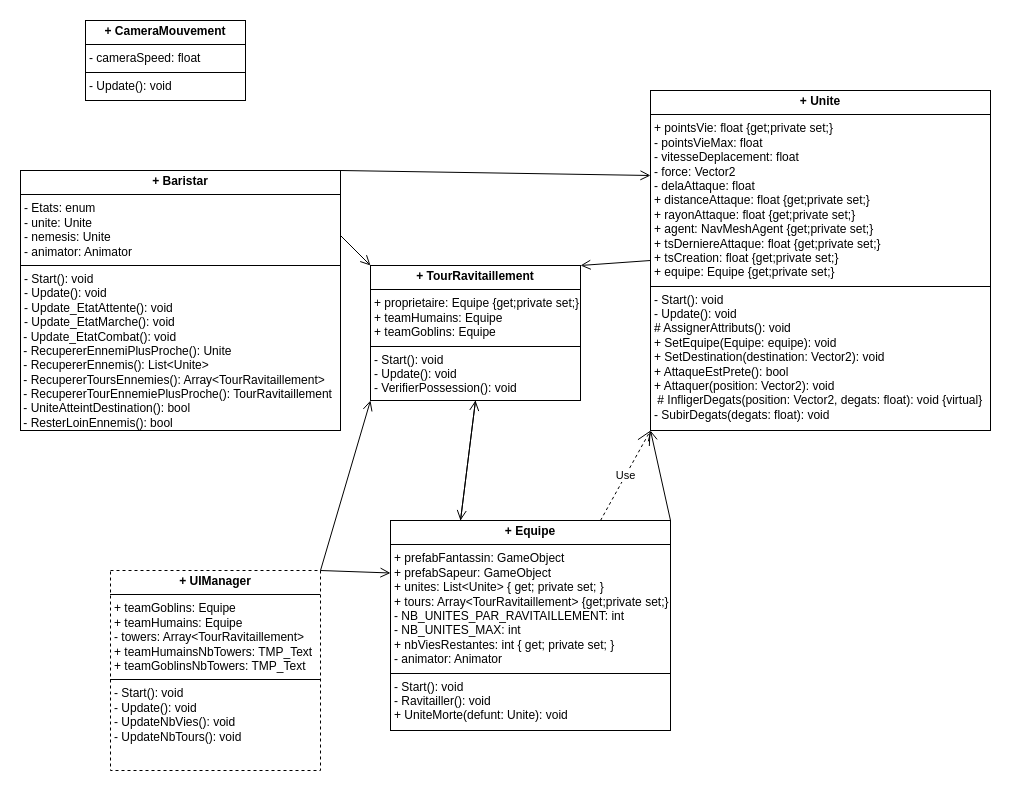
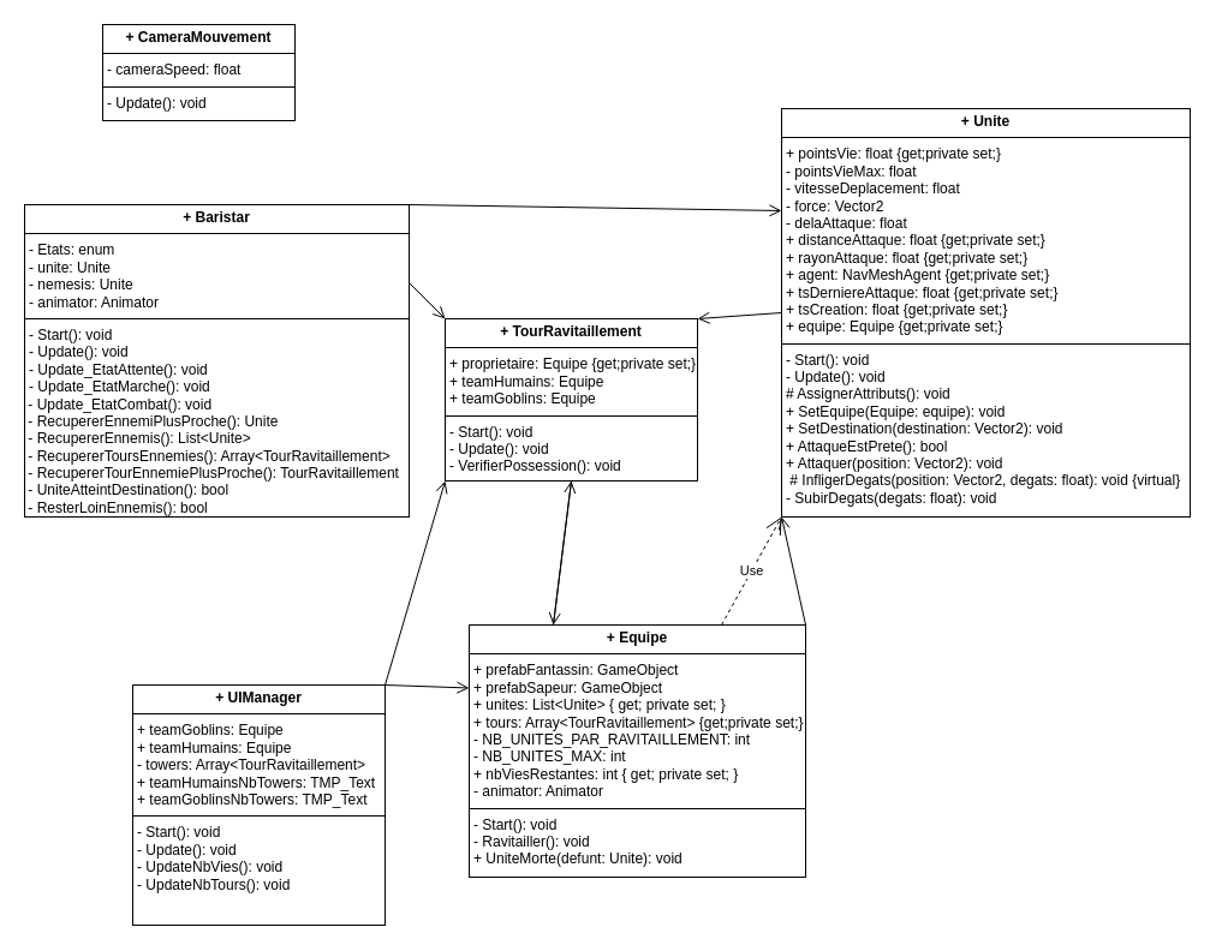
  <mxCell id="0" />
  <mxCell id="1" parent="0" />
  <mxCell id="2" value="&lt;p style=&quot;margin:0px;margin-top:4px;text-align:center;&quot;&gt;&lt;b&gt;+ Baristar&lt;/b&gt;&lt;/p&gt;&lt;hr size=&quot;1&quot; style=&quot;border-style:solid;&quot;&gt;&lt;p style=&quot;margin:0px;margin-left:4px;&quot;&gt;- Etats: enum&lt;/p&gt;&lt;p style=&quot;margin:0px;margin-left:4px;&quot;&gt;- unite: Unite&lt;/p&gt;&lt;p style=&quot;margin:0px;margin-left:4px;&quot;&gt;-&amp;nbsp;nemesis: Unite&lt;/p&gt;&lt;p style=&quot;margin:0px;margin-left:4px;&quot;&gt;- animator: Animator&lt;/p&gt;&lt;hr size=&quot;1&quot; style=&quot;border-style:solid;&quot;&gt;&lt;p style=&quot;margin:0px;margin-left:4px;&quot;&gt;- Start(): void&lt;/p&gt;&lt;p style=&quot;margin:0px;margin-left:4px;&quot;&gt;- Update(): void&lt;/p&gt;&lt;p style=&quot;margin:0px;margin-left:4px;&quot;&gt;- Update_EtatAttente(): void&lt;/p&gt;&lt;p style=&quot;margin:0px;margin-left:4px;&quot;&gt;- Update_EtatMarche(): void&lt;/p&gt;&lt;div&gt;&amp;nbsp;- Update_EtatCombat(): void&lt;/div&gt;&lt;div&gt;&amp;nbsp;- RecupererEnnemiPlusProche(): Unite&lt;/div&gt;&lt;div&gt;&amp;nbsp;- RecupererEnnemis(): List&amp;lt;Unite&amp;gt;&lt;/div&gt;&lt;div&gt;&amp;nbsp;- RecupererToursEnnemies(): Array&amp;lt;TourRavitaillement&amp;gt;&lt;/div&gt;&lt;div&gt;&amp;nbsp;- RecupererTourEnnemiePlusProche(): TourRavitaillement&lt;/div&gt;&lt;div&gt;&amp;nbsp;- UniteAtteintDestination(): bool&lt;/div&gt;&lt;div&gt;&amp;nbsp;- ResterLoinEnnemis(): bool&lt;/div&gt;" style="verticalAlign=top;align=left;overflow=fill;html=1;whiteSpace=wrap;" parent="1" vertex="1"><mxGeometry y="170" width="320" height="260" as="geometry" x="20" /></mxCell>
  <mxCell id="3" value="&lt;p style=&quot;margin:0px;margin-top:4px;text-align:center;&quot;&gt;&lt;b&gt;+ CameraMouvement&lt;/b&gt;&lt;/p&gt;&lt;hr size=&quot;1&quot; style=&quot;border-style:solid;&quot;&gt;&lt;p style=&quot;margin:0px;margin-left:4px;&quot;&gt;- cameraSpeed: float&lt;/p&gt;&lt;hr size=&quot;1&quot; style=&quot;border-style:solid;&quot;&gt;&lt;p style=&quot;margin:0px;margin-left:4px;&quot;&gt;- Update(): void&lt;/p&gt;" style="verticalAlign=top;align=left;overflow=fill;html=1;whiteSpace=wrap;" parent="1" vertex="1"><mxGeometry x="85" y="20" width="160" height="80" as="geometry" /></mxCell>
  <mxCell id="4" value="&lt;p style=&quot;margin:0px;margin-top:4px;text-align:center;&quot;&gt;&lt;b&gt;+ Equipe&lt;/b&gt;&lt;/p&gt;&lt;hr size=&quot;1&quot; style=&quot;border-style:solid;&quot;&gt;&lt;p style=&quot;margin:0px;margin-left:4px;&quot;&gt;+ prefabFantassin: GameObject&lt;/p&gt;&lt;p style=&quot;margin:0px;margin-left:4px;&quot;&gt;+ prefabSapeur: GameObject&lt;/p&gt;&lt;p style=&quot;margin:0px;margin-left:4px;&quot;&gt;+ unites: List&amp;lt;Unite&amp;gt;&amp;nbsp;{ get; private set; }&lt;/p&gt;&lt;p style=&quot;margin:0px;margin-left:4px;&quot;&gt;+ tours: Array&amp;lt;TourRavitaillement&amp;gt; {get;private set;}&lt;/p&gt;&lt;p style=&quot;margin:0px;margin-left:4px;&quot;&gt;- NB_UNITES_PAR_RAVITAILLEMENT: int&lt;/p&gt;&lt;p style=&quot;margin:0px;margin-left:4px;&quot;&gt;- NB_UNITES_MAX: int&lt;/p&gt;&lt;p style=&quot;margin:0px;margin-left:4px;&quot;&gt;+ nbViesRestantes: int { get; private set; }&lt;/p&gt;&lt;p style=&quot;margin:0px;margin-left:4px;&quot;&gt;- animator: Animator&lt;/p&gt;&lt;hr size=&quot;1&quot; style=&quot;border-style:solid;&quot;&gt;&lt;p style=&quot;margin:0px;margin-left:4px;&quot;&gt;- Start(): void&lt;/p&gt;&lt;p style=&quot;margin:0px;margin-left:4px;&quot;&gt;- Ravitailler(): void&lt;/p&gt;&lt;p style=&quot;margin:0px;margin-left:4px;&quot;&gt;+ UniteMorte(defunt: Unite): void&lt;/p&gt;" style="verticalAlign=top;align=left;overflow=fill;html=1;whiteSpace=wrap;" parent="1" vertex="1"><mxGeometry x="390" y="520" width="280" height="210" as="geometry" /></mxCell>
  <mxCell id="5" value="&lt;p style=&quot;margin:0px;margin-top:4px;text-align:center;&quot;&gt;&lt;b&gt;+ TourRavitaillement&lt;/b&gt;&lt;/p&gt;&lt;hr size=&quot;1&quot; style=&quot;border-style:solid;&quot;&gt;&lt;p style=&quot;margin:0px;margin-left:4px;&quot;&gt;+ proprietaire: Equipe {get;private set;}&lt;/p&gt;&lt;p style=&quot;margin:0px;margin-left:4px;&quot;&gt;+ teamHumains: Equipe&lt;/p&gt;&lt;p style=&quot;margin:0px;margin-left:4px;&quot;&gt;+ teamGoblins: Equipe&lt;/p&gt;&lt;hr size=&quot;1&quot; style=&quot;border-style:solid;&quot;&gt;&lt;p style=&quot;margin:0px;margin-left:4px;&quot;&gt;- Start(): void&lt;/p&gt;&lt;p style=&quot;margin:0px;margin-left:4px;&quot;&gt;- Update(): void&lt;/p&gt;&lt;p style=&quot;margin:0px;margin-left:4px;&quot;&gt;- VerifierPossession(): void&lt;/p&gt;" style="verticalAlign=top;align=left;overflow=fill;html=1;whiteSpace=wrap;" parent="1" vertex="1"><mxGeometry x="370" y="265" width="210" height="135" as="geometry" /></mxCell>
- <mxCell id="6" value="&lt;p style=&quot;margin:0px;margin-top:4px;text-align:center;&quot;&gt;&lt;b&gt;+ UIManager&lt;/b&gt;&lt;/p&gt;&lt;hr size=&quot;1&quot; style=&quot;border-style:solid;&quot;&gt;&lt;p style=&quot;margin:0px;margin-left:4px;&quot;&gt;+ teamGoblins: Equipe&lt;/p&gt;&lt;p style=&quot;margin:0px;margin-left:4px;&quot;&gt;+ teamHumains: Equipe&lt;/p&gt;&lt;p style=&quot;margin:0px;margin-left:4px;&quot;&gt;- towers: Array&amp;lt;TourRavitaillement&amp;gt;&lt;/p&gt;&lt;p style=&quot;margin:0px;margin-left:4px;&quot;&gt;+ teamHumainsNbTowers: TMP_Text&lt;/p&gt;&lt;p style=&quot;margin:0px;margin-left:4px;&quot;&gt;+ teamGoblinsNbTowers: TMP_Text&lt;/p&gt;&lt;hr size=&quot;1&quot; style=&quot;border-style:solid;&quot;&gt;&lt;p style=&quot;margin:0px;margin-left:4px;&quot;&gt;- Start(): void&lt;/p&gt;&lt;p style=&quot;margin:0px;margin-left:4px;&quot;&gt;- Update(): void&lt;/p&gt;&lt;p style=&quot;margin:0px;margin-left:4px;&quot;&gt;- UpdateNbVies(): void&lt;/p&gt;&lt;p style=&quot;margin:0px;margin-left:4px;&quot;&gt;- UpdateNbTours(): void&lt;/p&gt;" style="verticalAlign=top;align=left;overflow=fill;html=1;whiteSpace=wrap;dashed=1;" parent="1" vertex="1"><mxGeometry x="110" y="570" width="210" height="200" as="geometry" /></mxCell>
+ <mxCell id="6" value="&lt;p style=&quot;margin:0px;margin-top:4px;text-align:center;&quot;&gt;&lt;b&gt;+ UIManager&lt;/b&gt;&lt;/p&gt;&lt;hr size=&quot;1&quot; style=&quot;border-style:solid;&quot;&gt;&lt;p style=&quot;margin:0px;margin-left:4px;&quot;&gt;+ teamGoblins: Equipe&lt;/p&gt;&lt;p style=&quot;margin:0px;margin-left:4px;&quot;&gt;+ teamHumains: Equipe&lt;/p&gt;&lt;p style=&quot;margin:0px;margin-left:4px;&quot;&gt;- towers: Array&amp;lt;TourRavitaillement&amp;gt;&lt;/p&gt;&lt;p style=&quot;margin:0px;margin-left:4px;&quot;&gt;+ teamHumainsNbTowers: TMP_Text&lt;/p&gt;&lt;p style=&quot;margin:0px;margin-left:4px;&quot;&gt;+ teamGoblinsNbTowers: TMP_Text&lt;/p&gt;&lt;hr size=&quot;1&quot; style=&quot;border-style:solid;&quot;&gt;&lt;p style=&quot;margin:0px;margin-left:4px;&quot;&gt;- Start(): void&lt;/p&gt;&lt;p style=&quot;margin:0px;margin-left:4px;&quot;&gt;- Update(): void&lt;/p&gt;&lt;p style=&quot;margin:0px;margin-left:4px;&quot;&gt;- UpdateNbVies(): void&lt;/p&gt;&lt;p style=&quot;margin:0px;margin-left:4px;&quot;&gt;- UpdateNbTours(): void&lt;/p&gt;" style="verticalAlign=top;align=left;overflow=fill;html=1;whiteSpace=wrap;" parent="1" vertex="1"><mxGeometry x="110" y="570" width="210" height="200" as="geometry" /></mxCell>
  <mxCell id="7" value="&lt;p style=&quot;margin:0px;margin-top:4px;text-align:center;&quot;&gt;&lt;b&gt;+ Unite&lt;/b&gt;&lt;/p&gt;&lt;hr size=&quot;1&quot; style=&quot;border-style:solid;&quot;&gt;&lt;p style=&quot;margin:0px;margin-left:4px;&quot;&gt;+ pointsVie: float {get;private set;}&lt;/p&gt;&lt;p style=&quot;margin:0px;margin-left:4px;&quot;&gt;- pointsVieMax: float&lt;/p&gt;&lt;p style=&quot;margin:0px;margin-left:4px;&quot;&gt;- vitesseDeplacement: float&lt;/p&gt;&lt;p style=&quot;margin:0px;margin-left:4px;&quot;&gt;- force: Vector2&lt;/p&gt;&lt;p style=&quot;margin:0px;margin-left:4px;&quot;&gt;- delaAttaque: float&lt;/p&gt;&lt;p style=&quot;margin:0px;margin-left:4px;&quot;&gt;+ distanceAttaque: float {get;private set;}&lt;/p&gt;&lt;p style=&quot;margin:0px;margin-left:4px;&quot;&gt;+ rayonAttaque: float {get;private set;}&lt;/p&gt;&lt;p style=&quot;margin:0px;margin-left:4px;&quot;&gt;+ agent: NavMeshAgent {get;private set;}&lt;/p&gt;&lt;p style=&quot;margin:0px;margin-left:4px;&quot;&gt;+ tsDerniereAttaque: float {get;private set;}&lt;/p&gt;&lt;p style=&quot;margin:0px;margin-left:4px;&quot;&gt;+ tsCreation: float {get;private set;}&lt;/p&gt;&lt;p style=&quot;margin:0px;margin-left:4px;&quot;&gt;+ equipe: Equipe {get;private set;}&lt;/p&gt;&lt;hr size=&quot;1&quot; style=&quot;border-style:solid;&quot;&gt;&lt;p style=&quot;margin:0px;margin-left:4px;&quot;&gt;- Start(): void&lt;/p&gt;&lt;p style=&quot;margin:0px;margin-left:4px;&quot;&gt;- Update(): void&lt;/p&gt;&lt;p style=&quot;margin:0px;margin-left:4px;&quot;&gt;# AssignerAttributs(): void&lt;/p&gt;&lt;p style=&quot;margin:0px;margin-left:4px;&quot;&gt;+ SetEquipe(Equipe: equipe): void&lt;/p&gt;&lt;p style=&quot;margin:0px;margin-left:4px;&quot;&gt;+ SetDestination(destination: Vector2): void&lt;/p&gt;&lt;p style=&quot;margin:0px;margin-left:4px;&quot;&gt;+ AttaqueEstPrete(): bool&lt;/p&gt;&lt;p style=&quot;margin:0px;margin-left:4px;&quot;&gt;+ Attaquer(position: Vector2): void&lt;/p&gt;&lt;p style=&quot;margin:0px;margin-left:4px;&quot;&gt;&amp;nbsp;# InfligerDegats(position: Vector2, degats: float): void {virtual}&lt;/p&gt;&lt;p style=&quot;margin:0px;margin-left:4px;&quot;&gt;- SubirDegats(degats: float): void&lt;/p&gt;" style="verticalAlign=top;align=left;overflow=fill;html=1;whiteSpace=wrap;" parent="1" vertex="1"><mxGeometry x="650" y="90" width="340" height="340" as="geometry" /></mxCell>
  <mxCell id="8" value="" style="endArrow=open;startArrow=none;endFill=0;startFill=0;endSize=8;html=1;verticalAlign=bottom;labelBackgroundColor=none;strokeWidth=1;rounded=0;exitX=0.25;exitY=0;exitDx=0;exitDy=0;entryX=0.5;entryY=1;entryDx=0;entryDy=0;" parent="1" source="4" target="5" edge="1"><mxGeometry width="160" relative="1" as="geometry"><mxPoint x="350" y="370" as="sourcePoint" /><mxPoint x="510" y="370" as="targetPoint" /></mxGeometry></mxCell>
  <mxCell id="9" value="" style="endArrow=open;startArrow=none;endFill=0;startFill=0;endSize=8;html=1;verticalAlign=bottom;labelBackgroundColor=none;strokeWidth=1;rounded=0;exitX=1;exitY=0;exitDx=0;exitDy=0;entryX=0;entryY=1;entryDx=0;entryDy=0;" parent="1" source="4" target="7" edge="1"><mxGeometry width="160" relative="1" as="geometry"><mxPoint x="560" y="450" as="sourcePoint" /><mxPoint x="630" y="340" as="targetPoint" /></mxGeometry></mxCell>
  <mxCell id="10" value="Use" style="endArrow=open;endSize=12;dashed=1;html=1;rounded=0;exitX=0.75;exitY=0;exitDx=0;exitDy=0;entryX=0;entryY=1;entryDx=0;entryDy=0;" parent="1" source="4" target="7" edge="1"><mxGeometry width="160" relative="1" as="geometry"><mxPoint x="220" y="590" as="sourcePoint" /><mxPoint x="380" y="590" as="targetPoint" /></mxGeometry></mxCell>
  <mxCell id="11" value="" style="endArrow=open;startArrow=none;endFill=0;startFill=0;endSize=8;html=1;verticalAlign=bottom;labelBackgroundColor=none;strokeWidth=1;rounded=0;exitX=0.5;exitY=1;exitDx=0;exitDy=0;entryX=0.25;entryY=0;entryDx=0;entryDy=0;" parent="1" source="5" target="4" edge="1"><mxGeometry width="160" relative="1" as="geometry"><mxPoint x="290" y="320" as="sourcePoint" /><mxPoint x="420" y="350" as="targetPoint" /></mxGeometry></mxCell>
  <mxCell id="12" value="" style="endArrow=open;startArrow=none;endFill=0;startFill=0;endSize=8;html=1;verticalAlign=bottom;labelBackgroundColor=none;strokeWidth=1;rounded=0;exitX=0;exitY=0.5;exitDx=0;exitDy=0;entryX=1;entryY=0;entryDx=0;entryDy=0;" parent="1" source="7" target="5" edge="1"><mxGeometry width="160" relative="1" as="geometry"><mxPoint x="130" y="160" as="sourcePoint" /><mxPoint x="290" y="160" as="targetPoint" /></mxGeometry></mxCell>
  <mxCell id="13" value="" style="endArrow=open;startArrow=none;endFill=0;startFill=0;endSize=8;html=1;verticalAlign=bottom;labelBackgroundColor=none;strokeWidth=1;rounded=0;exitX=1;exitY=0;exitDx=0;exitDy=0;entryX=0;entryY=0.25;entryDx=0;entryDy=0;" parent="1" source="6" target="4" edge="1"><mxGeometry width="160" relative="1" as="geometry"><mxPoint x="230" y="330" as="sourcePoint" /><mxPoint x="390" y="330" as="targetPoint" /></mxGeometry></mxCell>
  <mxCell id="14" value="" style="endArrow=open;startArrow=none;endFill=0;startFill=0;endSize=8;html=1;verticalAlign=bottom;labelBackgroundColor=none;strokeWidth=1;rounded=0;exitX=1;exitY=0;exitDx=0;exitDy=0;entryX=0;entryY=1;entryDx=0;entryDy=0;" parent="1" source="6" target="5" edge="1"><mxGeometry width="160" relative="1" as="geometry"><mxPoint x="170" y="340" as="sourcePoint" /><mxPoint x="330" y="340" as="targetPoint" /></mxGeometry></mxCell>
  <mxCell id="15" value="" style="endArrow=open;startArrow=none;endFill=0;startFill=0;endSize=8;html=1;verticalAlign=bottom;labelBackgroundColor=none;strokeWidth=1;rounded=0;exitX=1;exitY=0;exitDx=0;exitDy=0;entryX=0;entryY=0.25;entryDx=0;entryDy=0;" parent="1" source="2" target="7" edge="1"><mxGeometry width="160" relative="1" as="geometry"><mxPoint x="270" y="120" as="sourcePoint" /><mxPoint x="430" y="120" as="targetPoint" /></mxGeometry></mxCell>
  <mxCell id="16" value="" style="endArrow=open;startArrow=none;endFill=0;startFill=0;endSize=8;html=1;verticalAlign=bottom;labelBackgroundColor=none;strokeWidth=1;rounded=0;exitX=1;exitY=0.25;exitDx=0;exitDy=0;entryX=0;entryY=0;entryDx=0;entryDy=0;" parent="1" source="2" target="5" edge="1"><mxGeometry width="160" relative="1" as="geometry"><mxPoint x="370" y="140" as="sourcePoint" /><mxPoint x="530" y="140" as="targetPoint" /></mxGeometry></mxCell>
